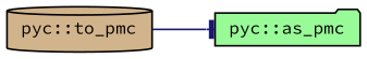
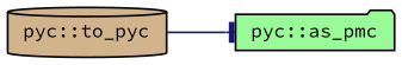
  digraph {
    rankdir=LR
    fontname="Source Code Pro"
    node [color=black fontname="Source Code Pro" fontsize=10 style=filled]
-   n1 [fillcolor=tan fontcolor=black height=0.2 label="pyc::to_pmc" shape=cylinder width=0.4]
+   n1 [fillcolor=tan fontcolor=black height=0.2 label="pyc::to_pyc" shape=cylinder width=0.4]
    n2 [fillcolor=palegreen height=0.2 label="pyc::as_pmc" shape=folder width=0.4]
    n1 -> n2 [color=midnightblue fontname="Source Code Pro" fontsize=10 labelfontname=Helvetica labelfontsize=10 style=solid arrowhead=tee]
  }
